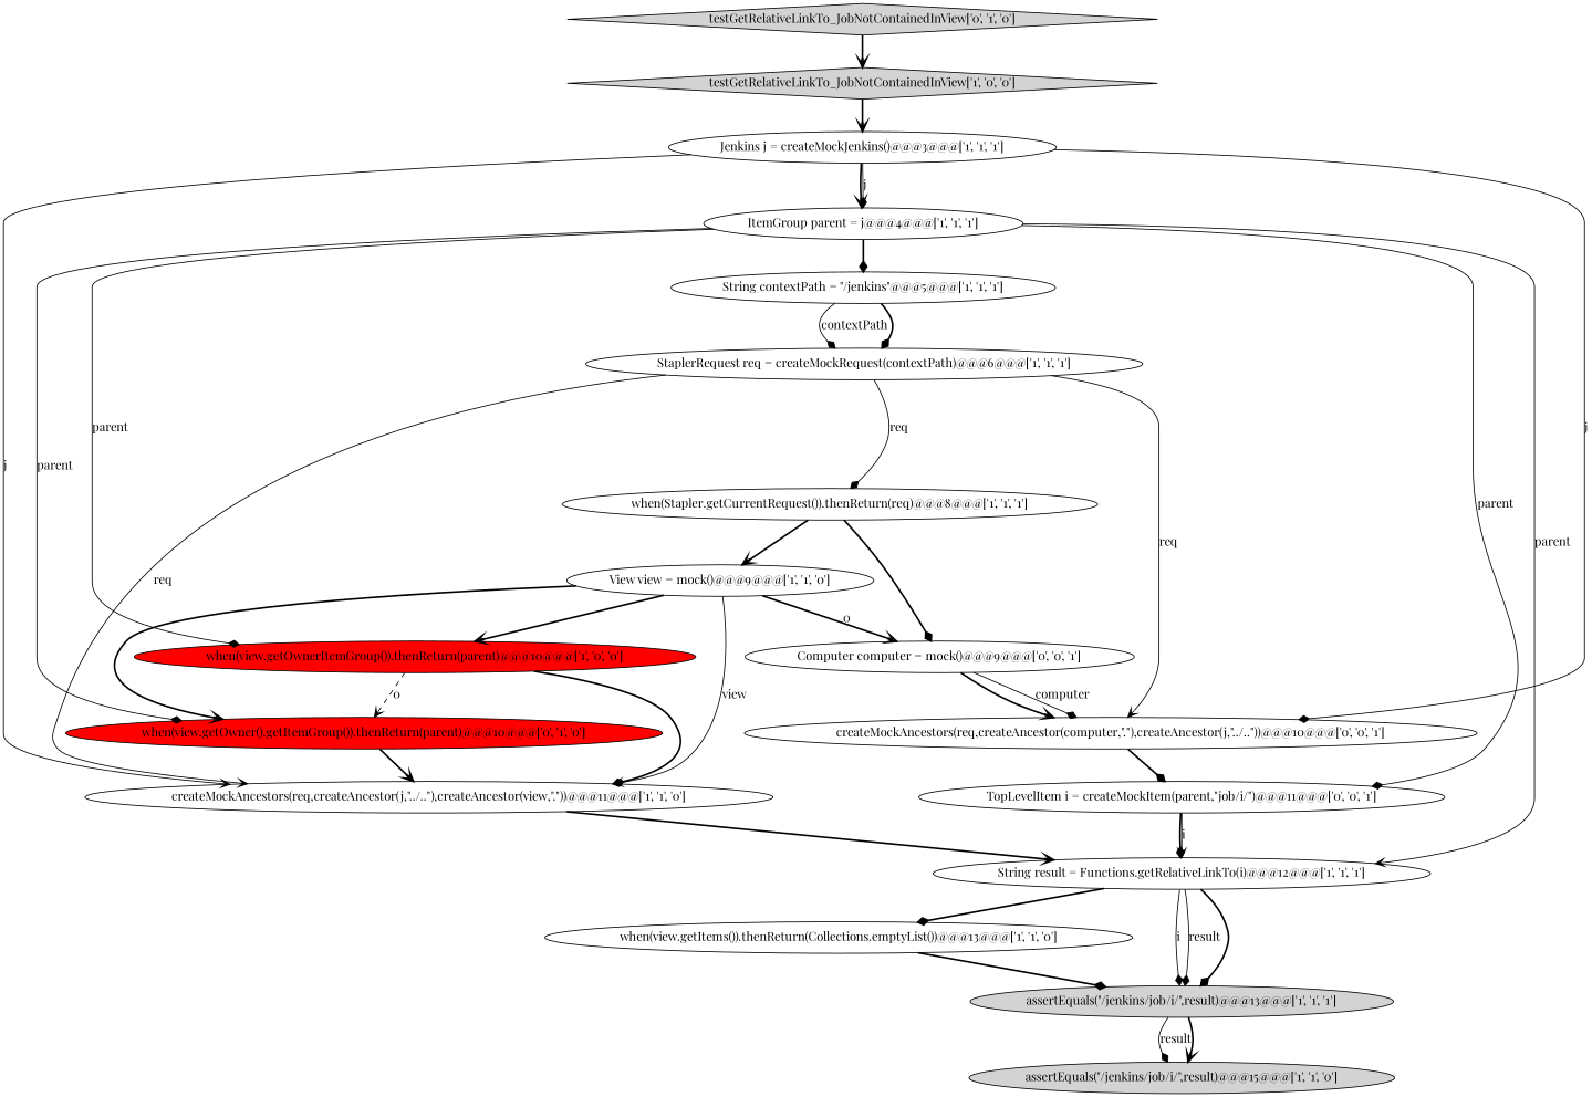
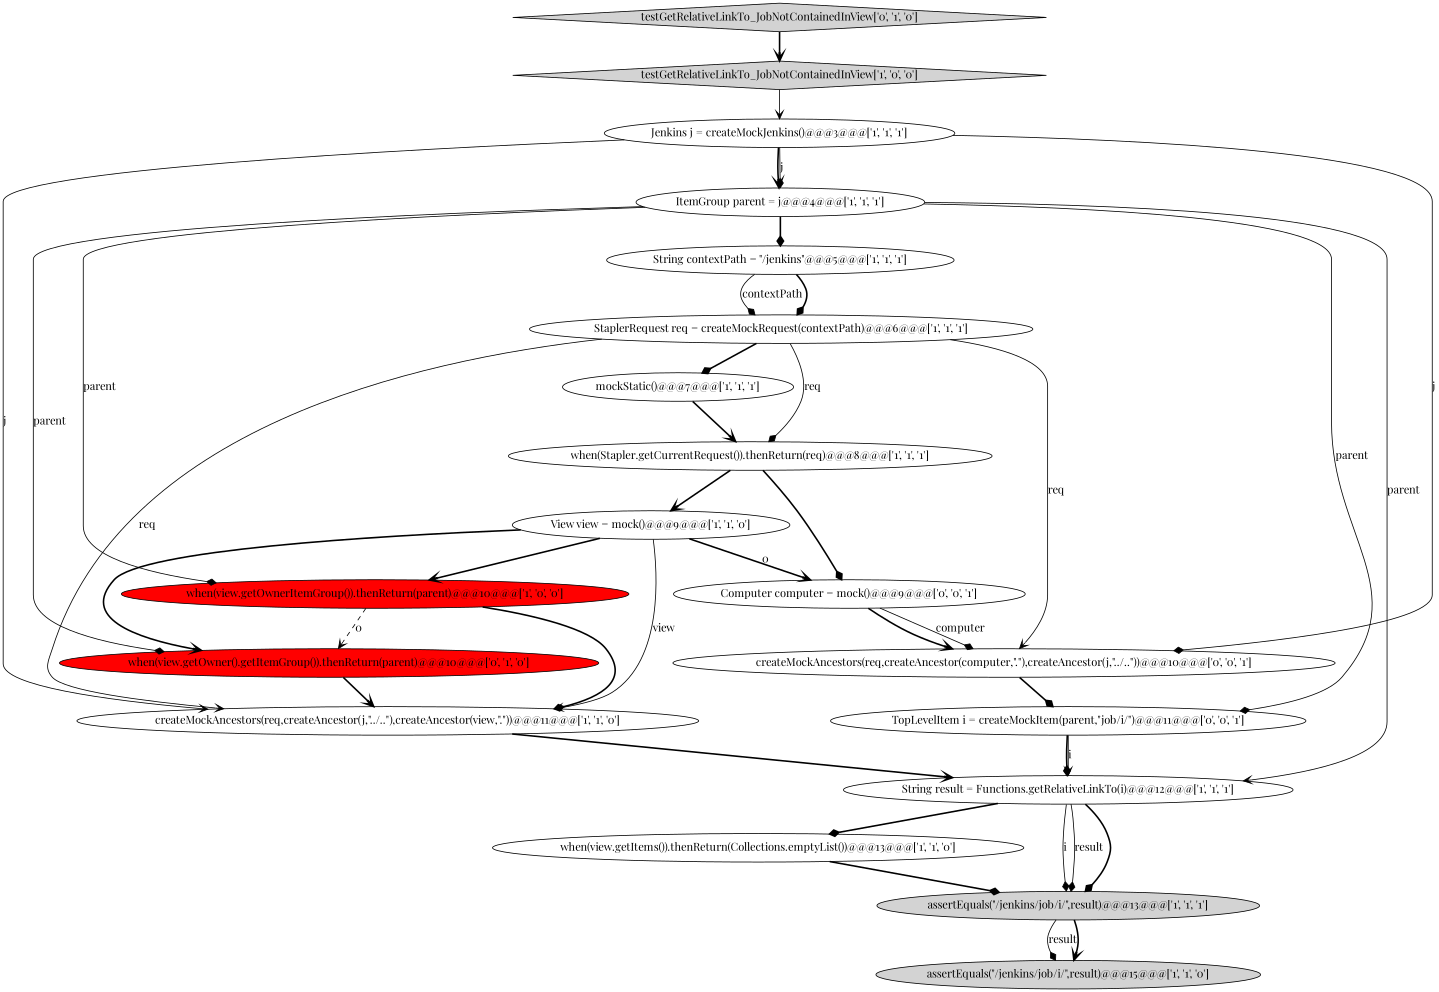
  digraph {
    fontname="Playfair Display"
    node [fillcolor=white fontname="Playfair Display" shape=ellipse style=filled]
    edge [arrowhead=diamond fontname="Playfair Display" style=bold]
    n1 [label="String result = Functions.getRelativeLinkTo(i)@@@12@@@['1', '1', '1']"]
    n2 [label="when(view.getItems()).thenReturn(Collections.emptyList())@@@13@@@['1', '1', '0']"]
    n3 [fillcolor=lightgray label="assertEquals(\"/jenkins/job/i/\",result)@@@13@@@['1', '1', '1']"]
    n4 [fillcolor=lightgray label="assertEquals(\"/jenkins/job/i/\",result)@@@15@@@['1', '1', '0']"]
    n5 [label="View view = mock()@@@9@@@['1', '1', '0']"]
    n6 [fillcolor=red label="when(view.getOwner().getItemGroup()).thenReturn(parent)@@@10@@@['0', '1', '0']"]
    n7 [fillcolor=red label="when(view.getOwnerItemGroup()).thenReturn(parent)@@@10@@@['1', '0', '0']"]
    n8 [label="createMockAncestors(req,createAncestor(j,\"../..\"),createAncestor(view,\".\"))@@@11@@@['1', '1', '0']"]
    n9 [label="Computer computer = mock()@@@9@@@['0', '0', '1']"]
    n10 [label="createMockAncestors(req,createAncestor(computer,\".\"),createAncestor(j,\"../..\"))@@@10@@@['0', '0', '1']"]
    n11 [label="TopLevelItem i = createMockItem(parent,\"job/i/\")@@@11@@@['0', '0', '1']"]
    n12 [label="String contextPath = \"/jenkins\"@@@5@@@['1', '1', '1']"]
    n13 [label="StaplerRequest req = createMockRequest(contextPath)@@@6@@@['1', '1', '1']"]
+   n14 [label="mockStatic()@@@7@@@['1', '1', '1']"]
    n15 [label="when(Stapler.getCurrentRequest()).thenReturn(req)@@@8@@@['1', '1', '1']"]
    n16 [label="ItemGroup parent = j@@@4@@@['1', '1', '1']"]
    n17 [label="Jenkins j = createMockJenkins()@@@3@@@['1', '1', '1']"]
    n18 [fillcolor=lightgray label="testGetRelativeLinkTo_JobNotContainedInView['1', '0', '0']" shape=diamond]
    n19 [fillcolor=lightgray label="testGetRelativeLinkTo_JobNotContainedInView['0', '1', '0']" shape=diamond]
    n1 -> n2
    n1 -> n3 [label=i style=solid]
    n1 -> n3 [label=result style=solid]
    n1 -> n3
    n2 -> n3
    n3 -> n4 [label=result style=solid]
    n3 -> n4 [arrowhead=vee]
    n5 -> n6 [arrowhead=vee]
    n5 -> n7 [arrowhead=vee]
    n5 -> n8 [arrowhead=vee label=view style=solid]
    n5 -> n9 [arrowhead=vee label=0]
    n6 -> n8 [arrowhead=vee]
    n7 -> n6 [arrowhead=vee label=0 style=dashed]
    n7 -> n8
    n8 -> n1 [arrowhead=vee]
    n9 -> n10 [label=computer style=solid]
    n9 -> n10 [arrowhead=vee]
    n10 -> n11
    n11 -> n1
    n11 -> n1 [arrowhead=vee label=i style=solid]
    n12 -> n13
    n12 -> n13 [label=contextPath style=solid]
    n13 -> n8 [arrowhead=vee label=req style=solid]
    n13 -> n10 [arrowhead=vee label=req style=solid]
+   n13 -> n14
    n13 -> n15 [label=req style=solid]
+   n14 -> n15 [arrowhead=vee]
    n15 -> n5 [arrowhead=vee]
    n15 -> n9
    n16 -> n1 [arrowhead=vee label=parent style=solid]
    n16 -> n6 [label=parent style=solid]
    n16 -> n7 [label=parent style=solid]
    n16 -> n11 [label=parent style=solid]
    n16 -> n12
    n17 -> n8 [arrowhead=vee label=j style=solid]
    n17 -> n10 [label=j style=solid]
    n17 -> n16 [arrowhead=vee]
    n17 -> n16 [label=j style=solid]
-   n18 -> n17 [arrowhead=vee]
+   n18 -> n17 [arrowhead=vee style=solid]
    n19 -> n18 [arrowhead=vee]
  }
